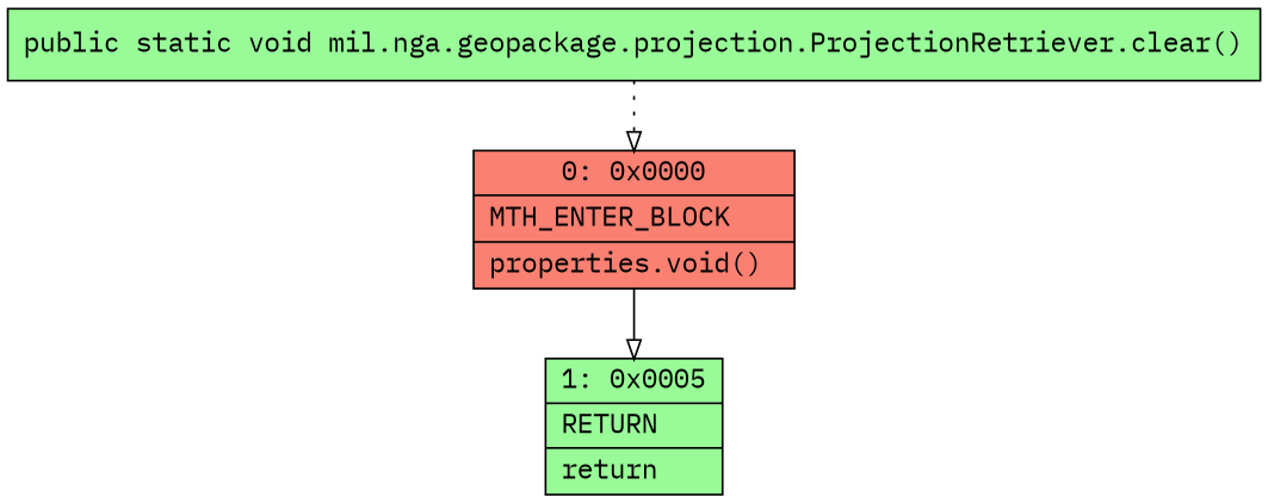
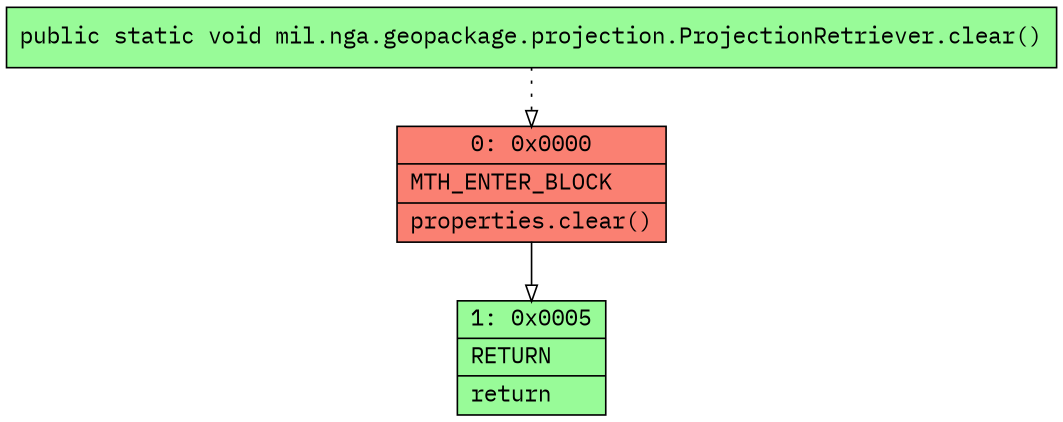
  digraph {
    fontname="IBM Plex Mono"
    node [shape=record style=filled fillcolor=palegreen fontname="IBM Plex Mono"]
    edge [arrowhead=onormal fontname="IBM Plex Mono"]
-   n1 [label="{0\:\ 0x0000|MTH_ENTER_BLOCK\l|properties.void()\l}" fillcolor=salmon]
+   n1 [label="{0\:\ 0x0000|MTH_ENTER_BLOCK\l|properties.clear()\l}" fillcolor=salmon]
    n2 [label="{1\:\ 0x0005|RETURN\l|return\l}"]
    n3 [label="{public static void mil.nga.geopackage.projection.ProjectionRetriever.clear() }"]
    n1 -> n2 [style=solid]
    n3 -> n1 [style=dotted]
  }
